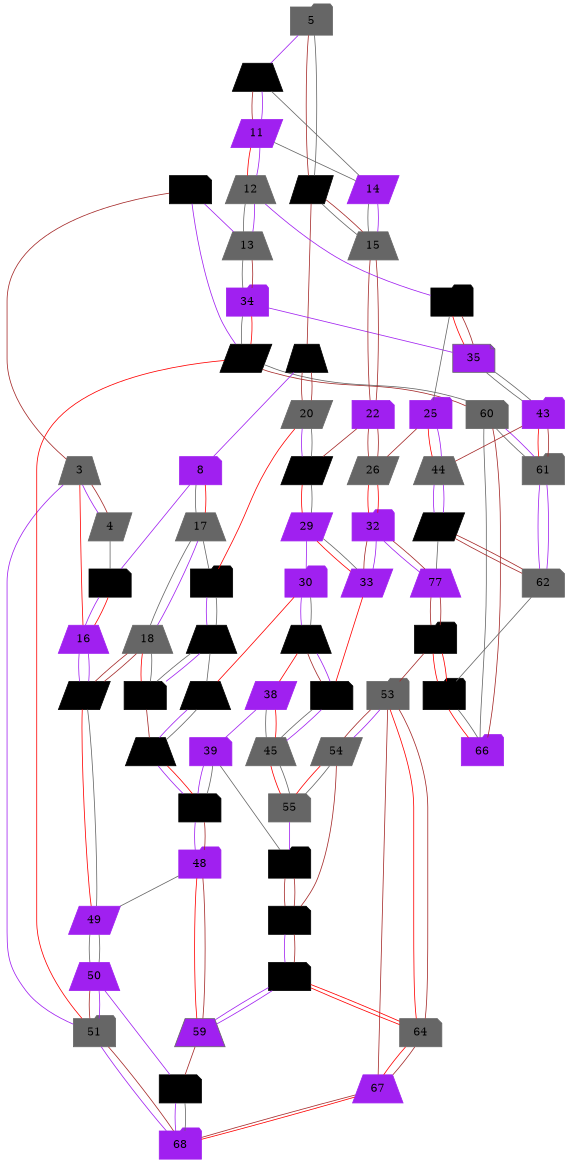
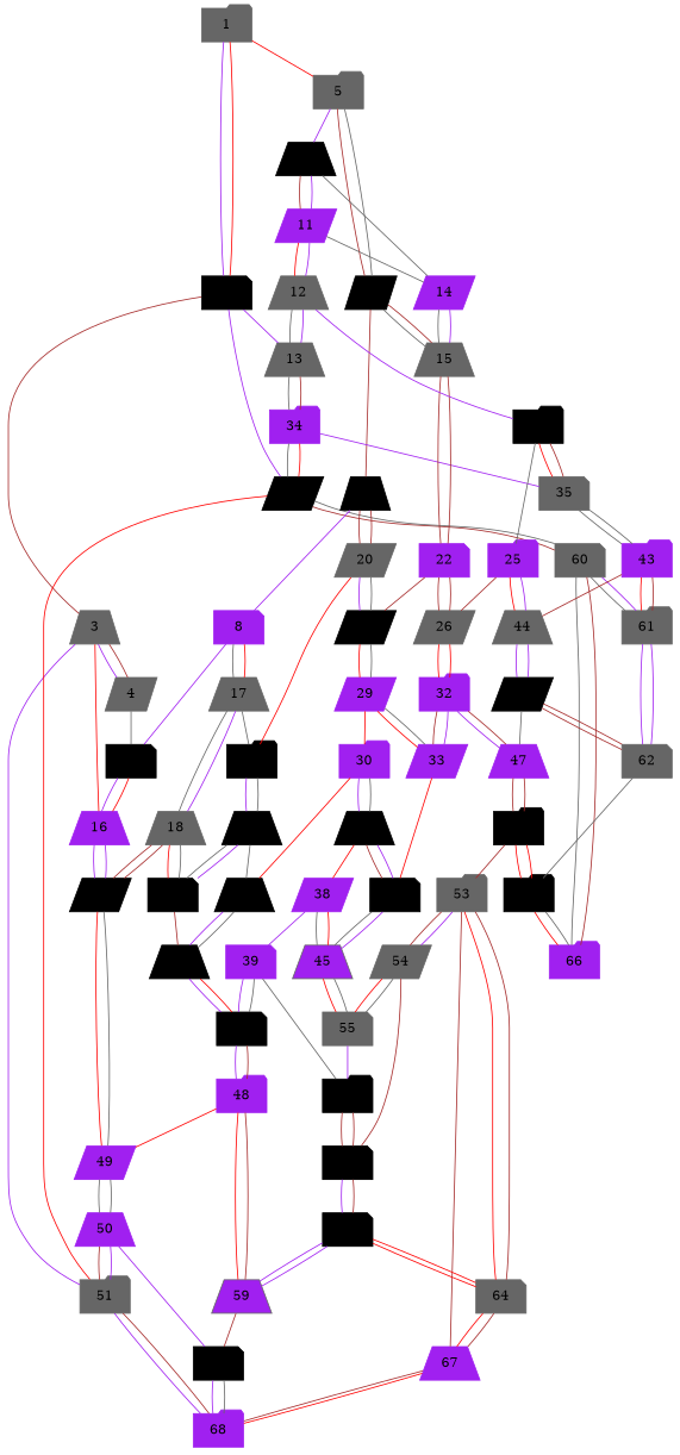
  graph {
    node [color=black shape=trapezium style=filled]
    edge [color=purple]
+   1 [color=gray40 shape=folder]
    2 [shape=note]
    5 [color=gray40 shape=folder]
    3 [color=gray40]
    13 [color=gray40]
    42 [shape=parallelogram]
    6 [shape=parallelogram]
    10
    4 [color=gray40 shape=parallelogram]
    16 [color=purple]
    51 [color=gray40 shape=folder]
    34 [color=purple shape=folder]
    60 [color=gray40 shape=note]
    9 [shape=note]
    19 [shape=parallelogram]
    68 [color=purple shape=folder]
    7
    15 [color=gray40]
    11 [color=purple shape=parallelogram]
    14 [color=purple shape=parallelogram]
    8 [color=purple shape=note]
    20 [color=gray40 shape=parallelogram]
    22 [color=purple shape=note]
    17 [color=gray40]
    21 [shape=folder]
    23 [shape=parallelogram]
    18 [color=gray40]
    12 [color=gray40]
    24 [shape=folder]
    25 [color=purple shape=folder]
-   35 [color=gray40 shape=note fillcolor=purple]
+   35 [color=gray40 shape=note]
    26 [color=gray40 shape=parallelogram]
    49 [color=purple shape=parallelogram]
    28 [shape=note]
    27
    36
    50 [color=purple]
    29 [color=purple shape=parallelogram]
    31
    32 [color=purple shape=folder]
    30 [color=purple shape=folder]
    33 [color=purple shape=parallelogram]
    44 [color=gray40]
    43 [color=purple shape=folder]
    46 [shape=parallelogram]
-   47 [color=purple label=77]
+   47 [color=purple]
    40 [shape=note]
    37
    41 [shape=note]
    38 [color=purple shape=parallelogram]
    52 [shape=folder]
-   45 [color=gray40]
+   45 [color=gray40 fillcolor=purple]
    61 [color=gray40 shape=folder]
    48 [color=purple shape=folder]
    39 [color=purple shape=note]
    56 [shape=folder]
    55 [color=gray40 shape=note]
    57 [shape=note]
    59 [color=gray40 fillcolor=purple]
    66 [color=purple shape=folder]
    62 [color=gray40 shape=note]
    63 [shape=folder]
    53 [color=gray40 shape=folder]
    65 [shape=note]
    54 [color=gray40 shape=parallelogram]
    64 [color=gray40 shape=note]
    67 [color=purple]
    58 [shape=note]
+   1 -- 2
+   1 -- 2 [color=red]
+   1 -- 5 [color=red]
    2 -- 3 [color=brown]
    2 -- 13
    2 -- 42
    5 -- 6 [color=brown]
    5 -- 6 [color=gray40]
    5 -- 10
    3 -- 4
    3 -- 4 [color=brown]
    3 -- 16 [color=red]
    3 -- 51
    13 -- 34 [color=gray40]
    13 -- 34 [color=brown]
    42 -- 51 [color=red]
    42 -- 60 [color=brown]
    42 -- 60 [color=gray40]
    6 -- 7 [color=brown]
    6 -- 15 [color=gray40]
    6 -- 15 [color=brown]
    10 -- 11 [color=brown]
    10 -- 11
    10 -- 14 [color=gray40]
    4 -- 9 [color=gray40]
    16 -- 19
    16 -- 19
    51 -- 68
    51 -- 68 [color=brown]
    34 -- 42 [color=gray40]
    34 -- 42 [color=red]
    34 -- 35
    60 -- 61 [color=gray40]
    60 -- 61
    60 -- 66 [color=gray40]
    60 -- 66 [color=brown]
    9 -- 16
    9 -- 16 [color=red]
    19 -- 49 [color=red]
    19 -- 49 [color=gray40]
    7 -- 8
    7 -- 20 [color=brown]
    7 -- 20 [color=brown]
    15 -- 22 [color=brown]
    15 -- 22 [color=brown]
    11 -- 14 [color=gray40]
    11 -- 12 [color=red]
    11 -- 12
    14 -- 15 [color=gray40]
    14 -- 15
    8 -- 9
    8 -- 17 [color=gray40]
    8 -- 17 [color=red]
    20 -- 21 [color=red]
    20 -- 23
    20 -- 23 [color=gray40]
    22 -- 23 [color=brown]
    22 -- 26 [color=brown]
    22 -- 26 [color=brown]
    17 -- 21 [color=gray40]
    17 -- 18 [color=gray40]
    17 -- 18
    21 -- 27
    21 -- 27 [color=gray40]
    23 -- 29 [color=red]
    23 -- 29 [color=gray40]
    18 -- 19 [color=brown]
    18 -- 19 [color=brown]
    18 -- 28 [color=red]
    18 -- 28 [color=gray40]
    12 -- 13 [color=gray40]
    12 -- 13
    12 -- 24
    24 -- 25 [color=gray40]
    24 -- 35 [color=red]
    24 -- 35 [color=brown]
    25 -- 26 [color=brown]
    25 -- 44 [color=red]
    25 -- 44
    35 -- 43 [color=gray40]
    35 -- 43 [color=gray40]
    26 -- 32 [color=red]
    26 -- 32 [color=red]
    49 -- 50 [color=gray40]
    49 -- 50 [color=gray40]
    28 -- 36 [color=brown]
    27 -- 28 [color=gray40]
    27 -- 28
    27 -- 31 [color=gray40]
    36 -- 40
    36 -- 40 [color=red]
    50 -- 51 [color=brown]
    50 -- 51
    50 -- 65
-   29 -- 30
+   29 -- 30 [color=red]
    29 -- 33 [color=red]
    29 -- 33 [color=gray40]
    31 -- 36
    31 -- 36 [color=gray40]
    32 -- 33 [color=brown]
    32 -- 33
    32 -- 47
    32 -- 47 [color=brown]
    30 -- 31 [color=red]
    30 -- 37
    30 -- 37 [color=gray40]
    33 -- 41 [color=red]
    44 -- 46
    44 -- 46
    43 -- 44 [color=brown]
    43 -- 61 [color=red]
    43 -- 61 [color=brown]
    46 -- 47 [color=gray40]
    46 -- 62 [color=brown]
    46 -- 62 [color=brown]
    47 -- 52 [color=brown]
    47 -- 52 [color=brown]
    40 -- 48
    40 -- 48 [color=brown]
    37 -- 41 [color=brown]
    37 -- 41
    37 -- 38 [color=red]
    41 -- 45 [color=gray40]
    41 -- 45
    38 -- 45 [color=gray40]
    38 -- 45 [color=red]
    38 -- 39
    52 -- 63 [color=red]
    52 -- 63 [color=red]
    52 -- 53 [color=brown]
    45 -- 55 [color=red]
    45 -- 55 [color=gray40]
    61 -- 62
    61 -- 62
-   48 -- 49 [color=gray40]
+   48 -- 49 [color=red]
    48 -- 59 [color=red]
    48 -- 59 [color=brown]
    39 -- 40
    39 -- 40 [color=gray40]
    39 -- 56 [color=gray40]
    56 -- 57 [color=brown]
    56 -- 57 [color=brown]
    55 -- 56
    57 -- 58
    57 -- 58 [color=brown]
    59 -- 65 [color=brown]
    62 -- 63 [color=gray40]
    63 -- 66 [color=red]
    63 -- 66 [color=gray40]
    53 -- 54 [color=brown]
    53 -- 54
    53 -- 64 [color=red]
    53 -- 64 [color=brown]
    53 -- 67 [color=brown]
    65 -- 68
    65 -- 68 [color=gray40]
    54 -- 55 [color=red]
    54 -- 55 [color=gray40]
    54 -- 57 [color=brown]
    64 -- 67 [color=red]
    64 -- 67 [color=brown]
    67 -- 68 [color=brown]
    67 -- 68 [color=red]
    58 -- 59
    58 -- 59
    58 -- 64 [color=red]
    58 -- 64 [color=red]
  }
